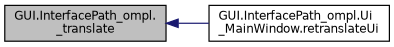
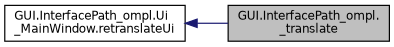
  digraph {
    rankdir=LR
    node [color=black fontname=Helvetica fontsize=10 shape=record style=filled]
    n1 [fillcolor=grey75 fontcolor=black height=0.2 label="GUI.InterfacePath_ompl.\l_translate" width=0.4]
    n2 [fillcolor=white height=0.2 label="GUI.InterfacePath_ompl.Ui\l_MainWindow.retranslateUi" width=0.4]
-   n1 -> n2 [color=midnightblue dir=back fontname=Helvetica fontsize=10 labelfontname=Helvetica labelfontsize=10 style=solid]
+   n2 -> n1 [color=midnightblue dir=back fontname=Helvetica fontsize=10 labelfontname=Helvetica labelfontsize=10 style=solid]
  }
